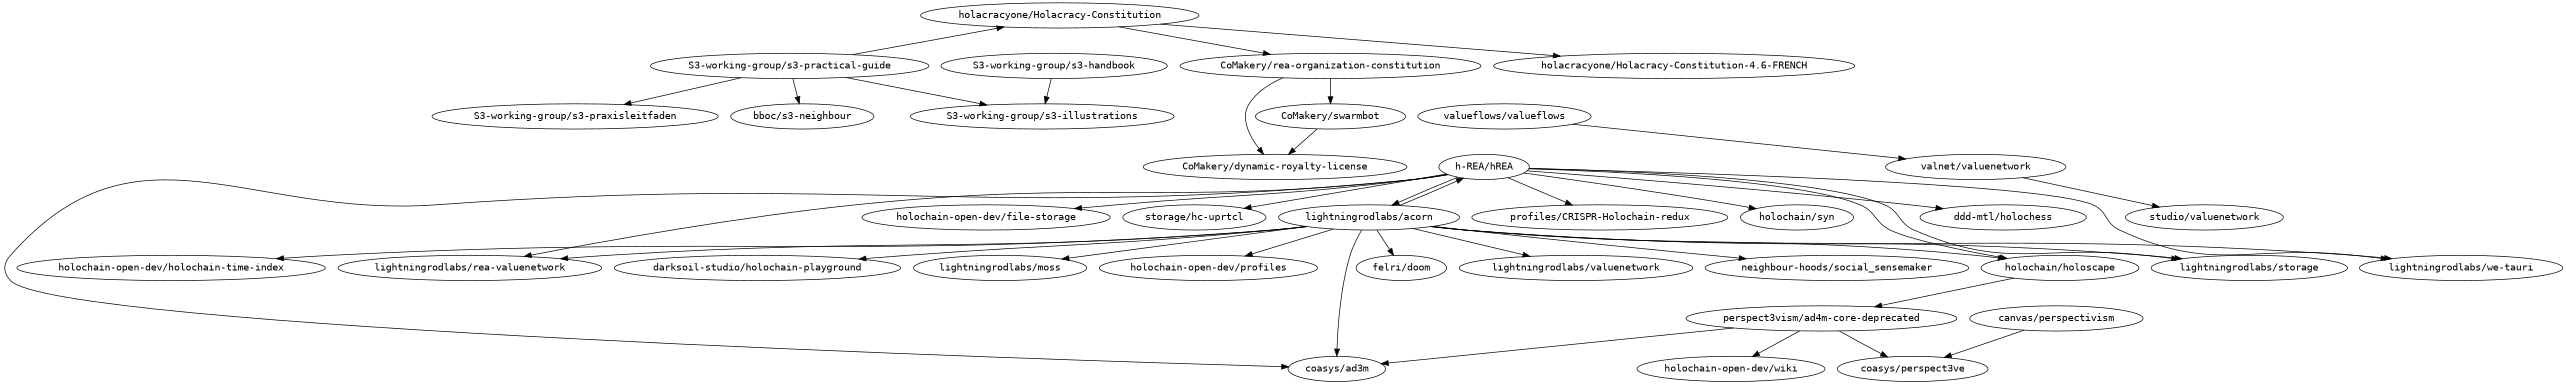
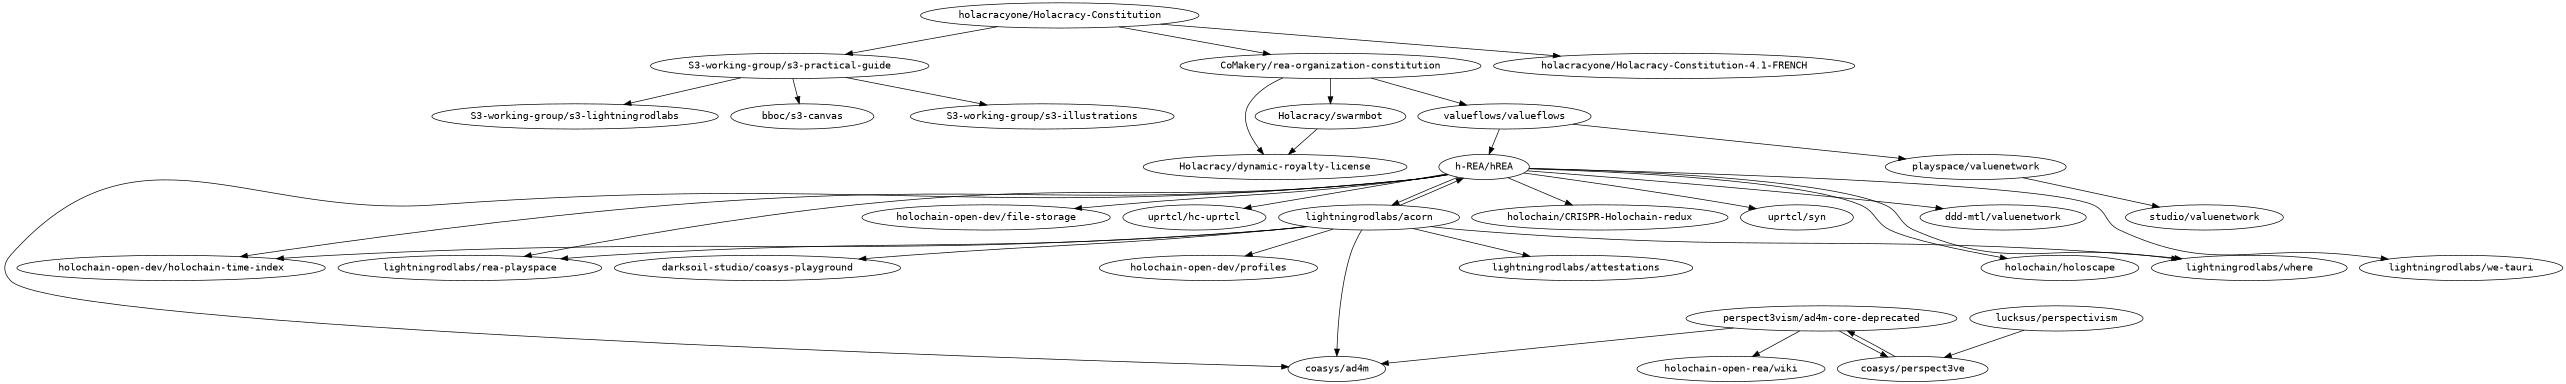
  digraph {
    fontname="DejaVu Sans Mono"
    node [fontname="DejaVu Sans Mono"]
    edge [fontname="DejaVu Sans Mono"]
    "h-REA/hREA" [l="-0.044,45.248"]
    "lightningrodlabs/we-tauri" [l="-0.031,45.265"]
    "holochain-open-dev/holochain-time-index" [l="-0.059,45.261"]
-   "coasys/ad4m" [l="-0.025,45.279" label="coasys/ad3m"]
-   "lightningrodlabs/rea-playspace" [l="-0.066,45.252" label="lightningrodlabs/rea-valuenetwork"]
+   "coasys/ad4m" [l="-0.025,45.279"]
+   "lightningrodlabs/rea-playspace" [l="-0.066,45.252"]
    "holochain-open-dev/file-storage" [l="-0.054,45.229"]
-   "uprtcl/hc-uprtcl" [l="-0.034,45.229" label="storage/hc-uprtcl"]
+   "uprtcl/hc-uprtcl" [l="-0.034,45.229"]
    "lightningrodlabs/acorn" [l="-0.061,45.274"]
-   "holochain/CRISPR-Holochain-redux" [l="-0.076,45.234" label="profiles/CRISPR-Holochain-redux"]
-   "holochain/syn" [l="-0.007,45.232"]
+   "holochain/CRISPR-Holochain-redux" [l="-0.076,45.234"]
+   "holochain/syn" [l="-0.007,45.232" label="uprtcl/syn"]
    "holochain/holoscape" [l="-0.081,45.26"]
-   "lightningrodlabs/where" [l="-0.045,45.265" label="lightningrodlabs/storage"]
-   "ddd-mtl/holochess" [l="-0.021,45.244"]
-   "felri/doom" [l="-0.058,45.296"]
-   "lightningrodlabs/attestations" [l="-0.075,45.286" label="lightningrodlabs/valuenetwork"]
-   "neighbour-hoods/social_sensemaker" [l="-0.091,45.275"]
-   "darksoil-studio/holochain-playground" [l="-0.075,45.297"]
-   "lightningrodlabs/moss" [l="-0.042,45.292"]
+   "lightningrodlabs/where" [l="-0.045,45.265"]
+   "ddd-mtl/holochess" [l="-0.021,45.244" label="ddd-mtl/valuenetwork"]
+   "lightningrodlabs/attestations" [l="-0.075,45.286"]
+   "darksoil-studio/holochain-playground" [l="-0.075,45.297" label="darksoil-studio/coasys-playground"]
    "holochain-open-dev/profiles" [l="-0.092,45.288"]
    "valueflows/valueflows" [l="-0.051,45.2"]
-   "valnet/valuenetwork" [l="-0.025,45.188"]
+   "valnet/valuenetwork" [l="-0.025,45.188" label="playspace/valuenetwork"]
    n22 [l="-0.007,45.18" label="studio/valuenetwork"]
-   "lucksus/perspectivism" [l="0.021,45.326" label="canvas/perspectivism"]
+   "lucksus/perspectivism" [l="0.021,45.326"]
    "coasys/perspect3ve" [l="0.01,45.313"]
    "perspect3vism/ad4m-core-deprecated" [l="0,45.299"]
-   "holochain-open-dev/wiki" [l="0.021,45.299"]
+   "holochain-open-dev/wiki" [l="0.021,45.299" label="holochain-open-rea/wiki"]
    n27 [l="-0.071,45.165" label="CoMakery/rea-organization-constitution"]
-   "CoMakery/dynamic-royalty-license" [l="-0.059,45.15"]
-   "CoMakery/swarmbot" [l="-0.047,45.157"]
+   "CoMakery/dynamic-royalty-license" [l="-0.059,45.15" label="Holacracy/dynamic-royalty-license"]
+   "CoMakery/swarmbot" [l="-0.047,45.157" label="Holacracy/swarmbot"]
    "holacracyone/Holacracy-Constitution" [l="-0.098,45.135"]
-   "holacracyone/Holacracy-Constitution-4.1-FRENCH" [l="-0.083,45.118" label="holacracyone/Holacracy-Constitution-4.6-FRENCH"]
+   "holacracyone/Holacracy-Constitution-4.1-FRENCH" [l="-0.083,45.118"]
    "S3-working-group/s3-practical-guide" [l="-0.126,45.115"]
    "S3-working-group/s3-illustrations" [l="-0.152,45.113"]
-   "S3-working-group/s3-praxisleitfaden" [l="-0.119,45.099"]
-   "bboc/s3-canvas" [l="-0.137,45.101" label="bboc/s3-neighbour"]
-   "S3-working-group/s3-handbook" [l="-0.171,45.11"]
+   "S3-working-group/s3-praxisleitfaden" [l="-0.119,45.099" label="S3-working-group/s3-lightningrodlabs"]
+   "bboc/s3-canvas" [l="-0.137,45.101"]
    "h-REA/hREA" -> "lightningrodlabs/we-tauri"
+   "h-REA/hREA" -> "holochain-open-dev/holochain-time-index"
    "h-REA/hREA" -> "coasys/ad4m"
    "h-REA/hREA" -> "lightningrodlabs/rea-playspace"
    "h-REA/hREA" -> "holochain-open-dev/file-storage"
    "h-REA/hREA" -> "uprtcl/hc-uprtcl"
    "h-REA/hREA" -> "lightningrodlabs/acorn"
    "h-REA/hREA" -> "holochain/CRISPR-Holochain-redux"
    "h-REA/hREA" -> "holochain/syn"
    "h-REA/hREA" -> "holochain/holoscape"
    "h-REA/hREA" -> "lightningrodlabs/where"
    "h-REA/hREA" -> "ddd-mtl/holochess"
    "lightningrodlabs/acorn" -> "h-REA/hREA"
-   "lightningrodlabs/acorn" -> "lightningrodlabs/we-tauri"
    "lightningrodlabs/acorn" -> "holochain-open-dev/holochain-time-index"
    "lightningrodlabs/acorn" -> "coasys/ad4m"
    "lightningrodlabs/acorn" -> "lightningrodlabs/rea-playspace"
-   "lightningrodlabs/acorn" -> "holochain/holoscape"
    "lightningrodlabs/acorn" -> "lightningrodlabs/where"
-   "lightningrodlabs/acorn" -> "felri/doom"
    "lightningrodlabs/acorn" -> "lightningrodlabs/attestations"
-   "lightningrodlabs/acorn" -> "neighbour-hoods/social_sensemaker"
    "lightningrodlabs/acorn" -> "darksoil-studio/holochain-playground"
-   "lightningrodlabs/acorn" -> "lightningrodlabs/moss"
    "lightningrodlabs/acorn" -> "holochain-open-dev/profiles"
+   "valueflows/valueflows" -> "h-REA/hREA"
    "valueflows/valueflows" -> "valnet/valuenetwork"
    "valnet/valuenetwork" -> n22
    "lucksus/perspectivism" -> "coasys/perspect3ve"
-   "holochain/holoscape" -> "perspect3vism/ad4m-core-deprecated"
+   "coasys/perspect3ve" -> "perspect3vism/ad4m-core-deprecated"
    "perspect3vism/ad4m-core-deprecated" -> "coasys/ad4m"
    "perspect3vism/ad4m-core-deprecated" -> "coasys/perspect3ve"
    "perspect3vism/ad4m-core-deprecated" -> "holochain-open-dev/wiki"
+   n27 -> "valueflows/valueflows"
    n27 -> "CoMakery/dynamic-royalty-license"
    n27 -> "CoMakery/swarmbot"
    "CoMakery/swarmbot" -> "CoMakery/dynamic-royalty-license"
    "holacracyone/Holacracy-Constitution" -> n27
    "holacracyone/Holacracy-Constitution" -> "holacracyone/Holacracy-Constitution-4.1-FRENCH"
-   "S3-working-group/s3-practical-guide" -> "holacracyone/Holacracy-Constitution"
+   "holacracyone/Holacracy-Constitution" -> "S3-working-group/s3-practical-guide"
    "S3-working-group/s3-practical-guide" -> "S3-working-group/s3-illustrations"
    "S3-working-group/s3-practical-guide" -> "S3-working-group/s3-praxisleitfaden"
    "S3-working-group/s3-practical-guide" -> "bboc/s3-canvas"
-   "S3-working-group/s3-handbook" -> "S3-working-group/s3-illustrations"
  }
